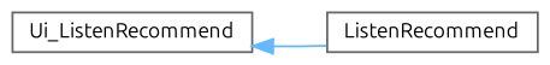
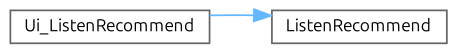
  digraph {
    rankdir=LR
    fontname=Ubuntu
    node [color=grey40 fillcolor=white fontname=Ubuntu fontsize=10 shape=box style=filled]
    n1 [height=0.2 label=Ui_ListenRecommend width=0.4]
    n2 [height=0.2 label=ListenRecommend width=0.4]
-   n1 -> n2 [color=steelblue1 dir=back fontname=Ubuntu fontsize=10 labelfontname=Helvetica labelfontsize=10 style=solid]
+   n2 -> n1 [color=steelblue1 dir=back fontname=Ubuntu fontsize=10 labelfontname=Helvetica labelfontsize=10 style=solid]
  }
